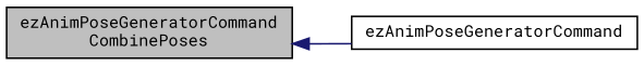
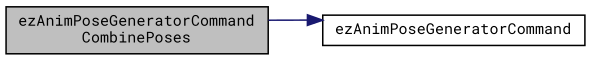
  digraph {
    rankdir=LR
    fontname="Roboto Mono"
    node [color=black fontname="Roboto Mono" fontsize=10 shape=record style=filled]
    n1 [fillcolor=grey75 fontcolor=black height=0.2 label="ezAnimPoseGeneratorCommand\lCombinePoses" width=0.4]
    n2 [fillcolor=white height=0.2 label=ezAnimPoseGeneratorCommand width=0.4]
-   n1 -> n2 [color=midnightblue dir=back fontname="Roboto Mono" fontsize=10 labelfontname=Helvetica labelfontsize=10 style=solid]
+   n2 -> n1 [color=midnightblue dir=back fontname="Roboto Mono" fontsize=10 labelfontname=Helvetica labelfontsize=10 style=solid]
  }
